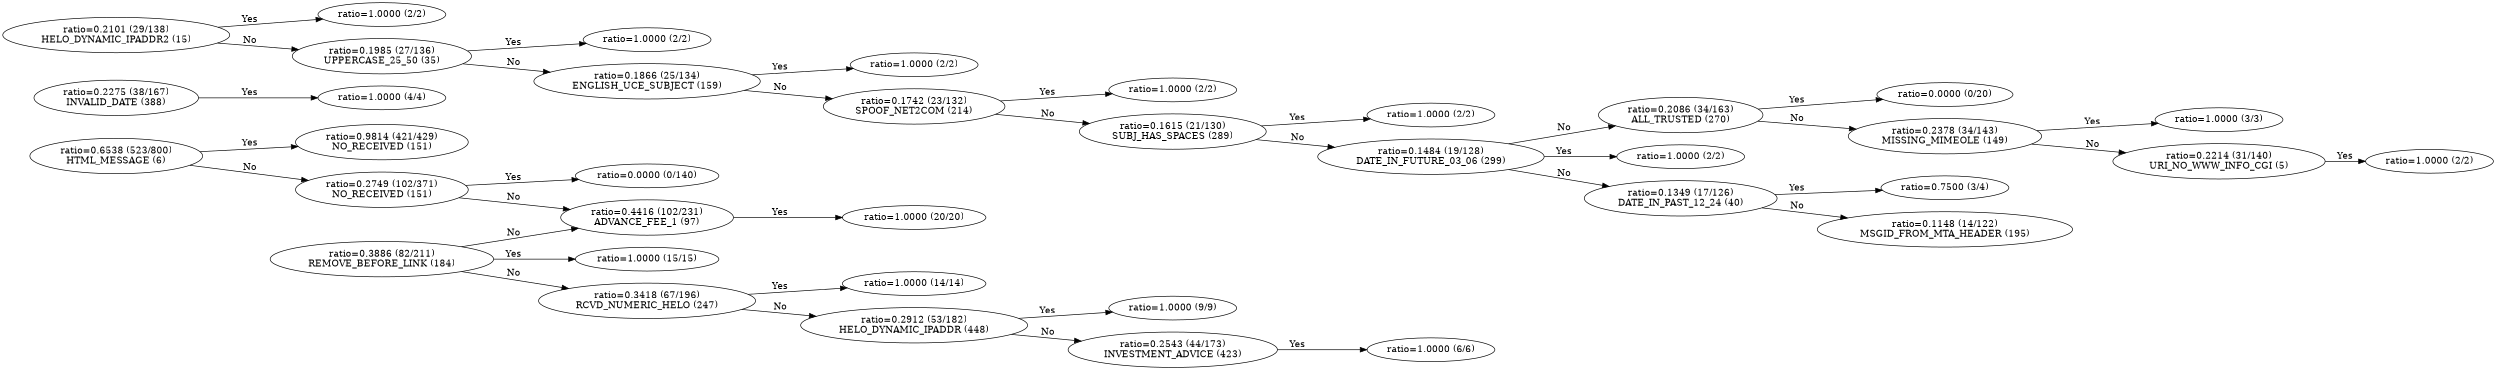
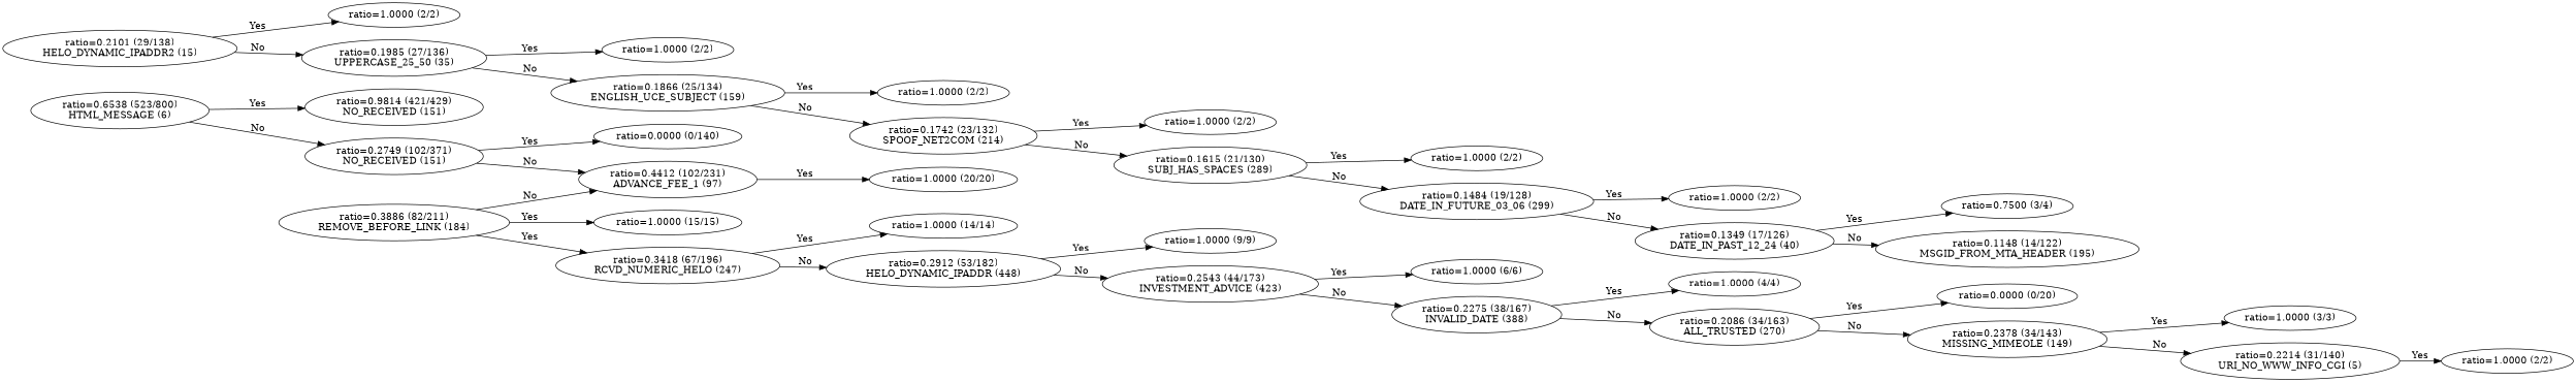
  digraph {
    rankdir=LR
    n1 [label="ratio=0.6538 (523/800)\nHTML_MESSAGE (6)"]
    n2 [label="ratio=0.9814 (421/429)\nNO_RECEIVED (151)"]
    n3 [label="ratio=0.2749 (102/371)\nNO_RECEIVED (151)"]
    n4 [label="ratio=0.0000 (0/140)\n"]
-   n5 [label="ratio=0.4416 (102/231)\nADVANCE_FEE_1 (97)"]
+   n5 [label="ratio=0.4412 (102/231)\nADVANCE_FEE_1 (97)"]
    n6 [label="ratio=1.0000 (20/20)\n"]
    n7 [label="ratio=0.3886 (82/211)\nREMOVE_BEFORE_LINK (184)"]
    n8 [label="ratio=1.0000 (15/15)\n"]
    n9 [label="ratio=0.3418 (67/196)\nRCVD_NUMERIC_HELO (247)"]
    n10 [label="ratio=1.0000 (14/14)\n"]
    n11 [label="ratio=0.2912 (53/182)\nHELO_DYNAMIC_IPADDR (448)"]
    n12 [label="ratio=1.0000 (9/9)\n"]
    n13 [label="ratio=0.2543 (44/173)\nINVESTMENT_ADVICE (423)"]
    n14 [label="ratio=1.0000 (6/6)\n"]
    n15 [label="ratio=0.2275 (38/167)\nINVALID_DATE (388)"]
    n16 [label="ratio=1.0000 (4/4)\n"]
    n17 [label="ratio=0.2086 (34/163)\nALL_TRUSTED (270)"]
    n18 [label="ratio=0.0000 (0/20)\n"]
    n19 [label="ratio=0.2378 (34/143)\nMISSING_MIMEOLE (149)"]
    n20 [label="ratio=1.0000 (3/3)\n"]
    n21 [label="ratio=0.2214 (31/140)\nURI_NO_WWW_INFO_CGI (5)"]
    n22 [label="ratio=1.0000 (2/2)\n"]
    n23 [label="ratio=0.2101 (29/138)\nHELO_DYNAMIC_IPADDR2 (15)"]
    n24 [label="ratio=1.0000 (2/2)\n"]
    n25 [label="ratio=0.1985 (27/136)\nUPPERCASE_25_50 (35)"]
    n26 [label="ratio=1.0000 (2/2)\n"]
    n27 [label="ratio=0.1866 (25/134)\nENGLISH_UCE_SUBJECT (159)"]
    n28 [label="ratio=1.0000 (2/2)\n"]
    n29 [label="ratio=0.1742 (23/132)\nSPOOF_NET2COM (214)"]
    n30 [label="ratio=1.0000 (2/2)\n"]
    n31 [label="ratio=0.1615 (21/130)\nSUBJ_HAS_SPACES (289)"]
    n32 [label="ratio=1.0000 (2/2)\n"]
    n33 [label="ratio=0.1484 (19/128)\nDATE_IN_FUTURE_03_06 (299)"]
    n34 [label="ratio=1.0000 (2/2)\n"]
    n35 [label="ratio=0.1349 (17/126)\nDATE_IN_PAST_12_24 (40)"]
    n36 [label="ratio=0.7500 (3/4)\n"]
    n37 [label="ratio=0.1148 (14/122)\nMSGID_FROM_MTA_HEADER (195)"]
    n1 -> n2 [label=Yes]
    n1 -> n3 [label=No]
    n3 -> n4 [label=Yes]
    n3 -> n5 [label=No]
    n5 -> n6 [label=Yes]
    n7 -> n5 [label=No]
    n7 -> n8 [label=Yes]
-   n7 -> n9 [label=No]
+   n7 -> n9 [label=Yes]
    n9 -> n10 [label=Yes]
    n9 -> n11 [label=No]
    n11 -> n12 [label=Yes]
    n11 -> n13 [label=No]
    n13 -> n14 [label=Yes]
+   n13 -> n15 [label=No]
    n15 -> n16 [label=Yes]
-   n33 -> n17 [label=No]
+   n15 -> n17 [label=No]
    n17 -> n18 [label=Yes]
    n17 -> n19 [label=No]
    n19 -> n20 [label=Yes]
    n19 -> n21 [label=No]
    n21 -> n22 [label=Yes]
    n23 -> n24 [label=Yes]
    n23 -> n25 [label=No]
    n25 -> n26 [label=Yes]
    n25 -> n27 [label=No]
    n27 -> n28 [label=Yes]
    n27 -> n29 [label=No]
    n29 -> n30 [label=Yes]
    n29 -> n31 [label=No]
    n31 -> n32 [label=Yes]
    n31 -> n33 [label=No]
    n33 -> n34 [label=Yes]
    n33 -> n35 [label=No]
    n35 -> n36 [label=Yes]
    n35 -> n37 [label=No]
  }
